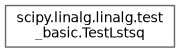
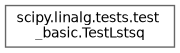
  digraph {
    rankdir=TB
-   n1 [color=grey40 fillcolor=white fontname=Helvetica fontsize=10 height=0.2 label="scipy.linalg.linalg.test\l_basic.TestLstsq" shape=box style=filled width=0.4]
+   n1 [color=grey40 fillcolor=white fontname=Helvetica fontsize=10 height=0.2 label="scipy.linalg.tests.test\l_basic.TestLstsq" shape=box style=filled width=0.4]
  }
